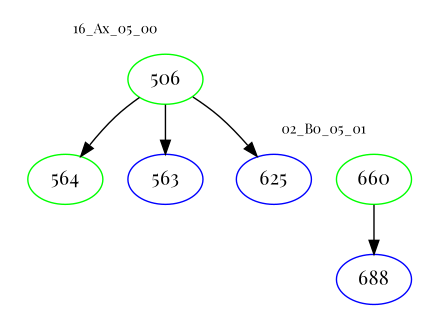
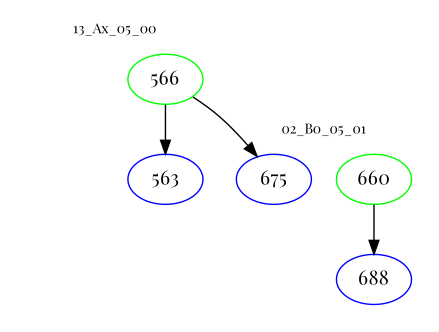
  digraph {
    fontname="Playfair Display"
    node [color=green fontname="Playfair Display"]
    edge [color=black fontname="Playfair Display"]
-   n1 [label=506]
-   n2 [label=564]
+   n1 [label=566]
    n3 [color=blue label=563]
    n4 [label=660]
    n5 [color=blue label=688]
-   n6 [color=blue label=625]
+   n6 [color=blue label=675]
    subgraph cluster_1 {
      color=white
      fontsize=10
-     label="16_Ax_05_00"
+     label="13_Ax_05_00"
      n1
-     n2
      n3
    }
    subgraph cluster_2 {
      color=white
      fontsize=10
      label="02_B0_05_01"
      n4
      n5
      n6
    }
-   n1 -> n2
    n1 -> n3
    n1 -> n6
    n4 -> n5
  }
